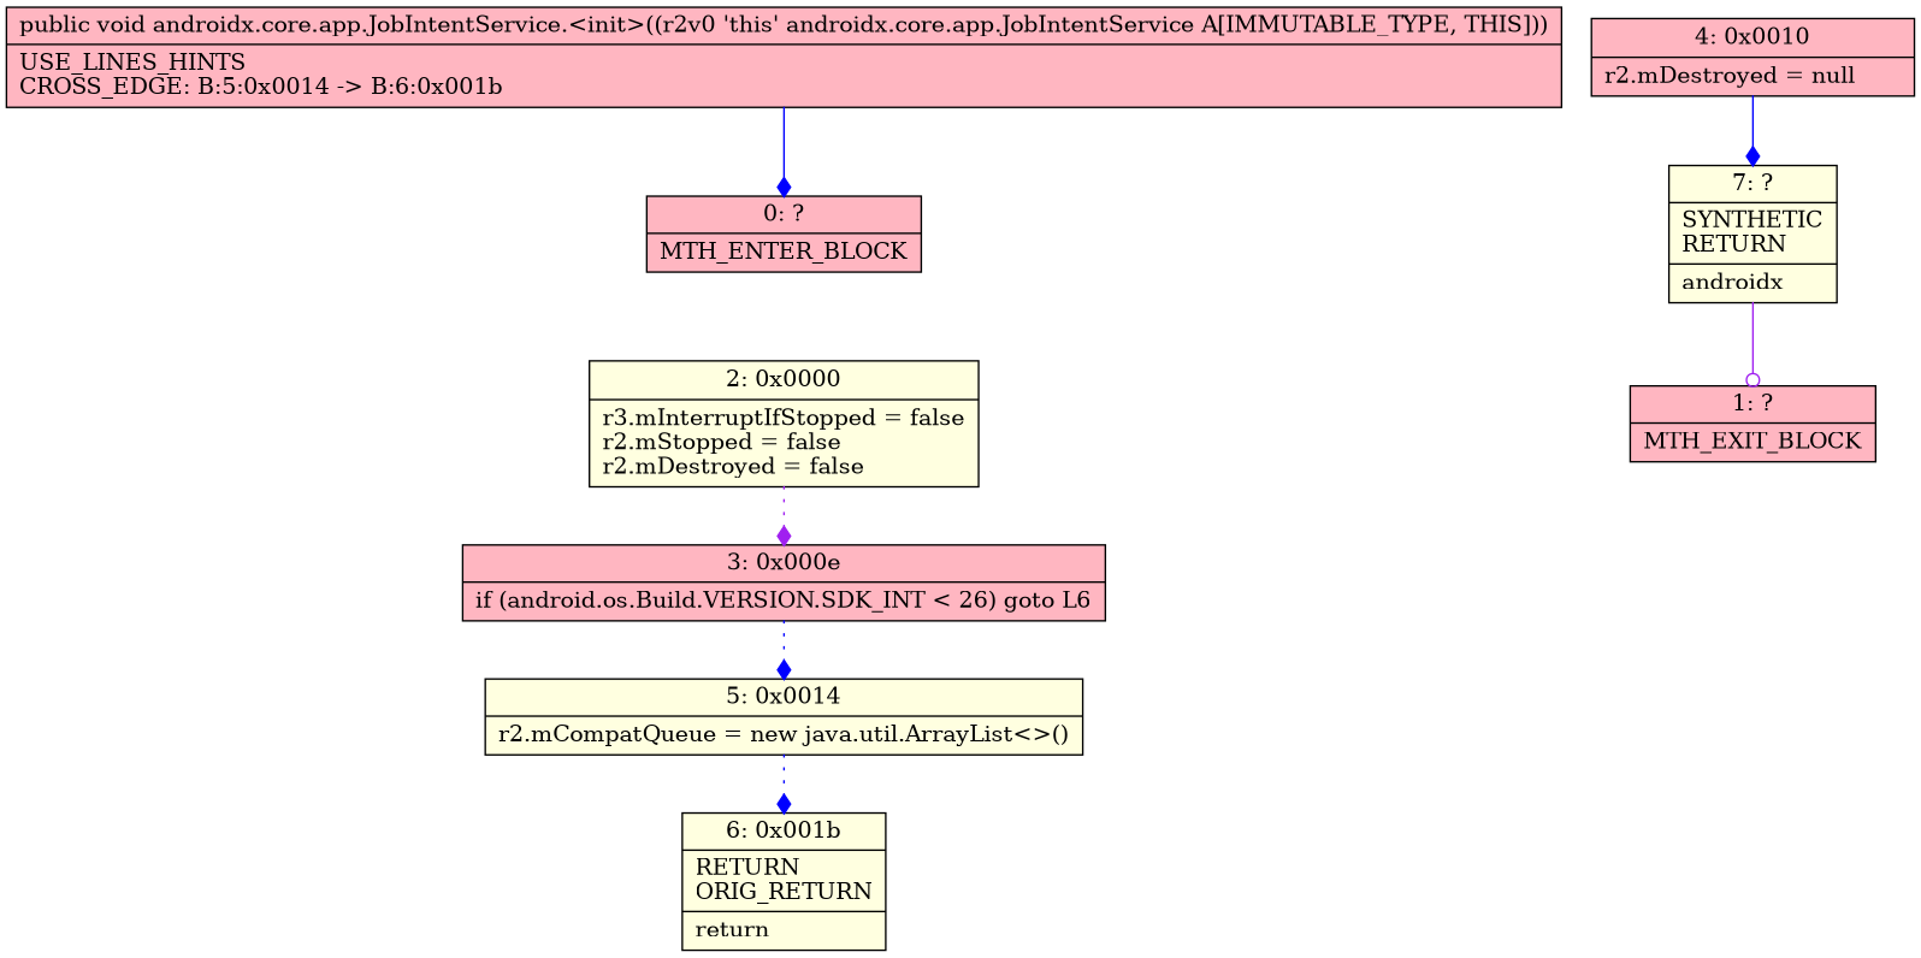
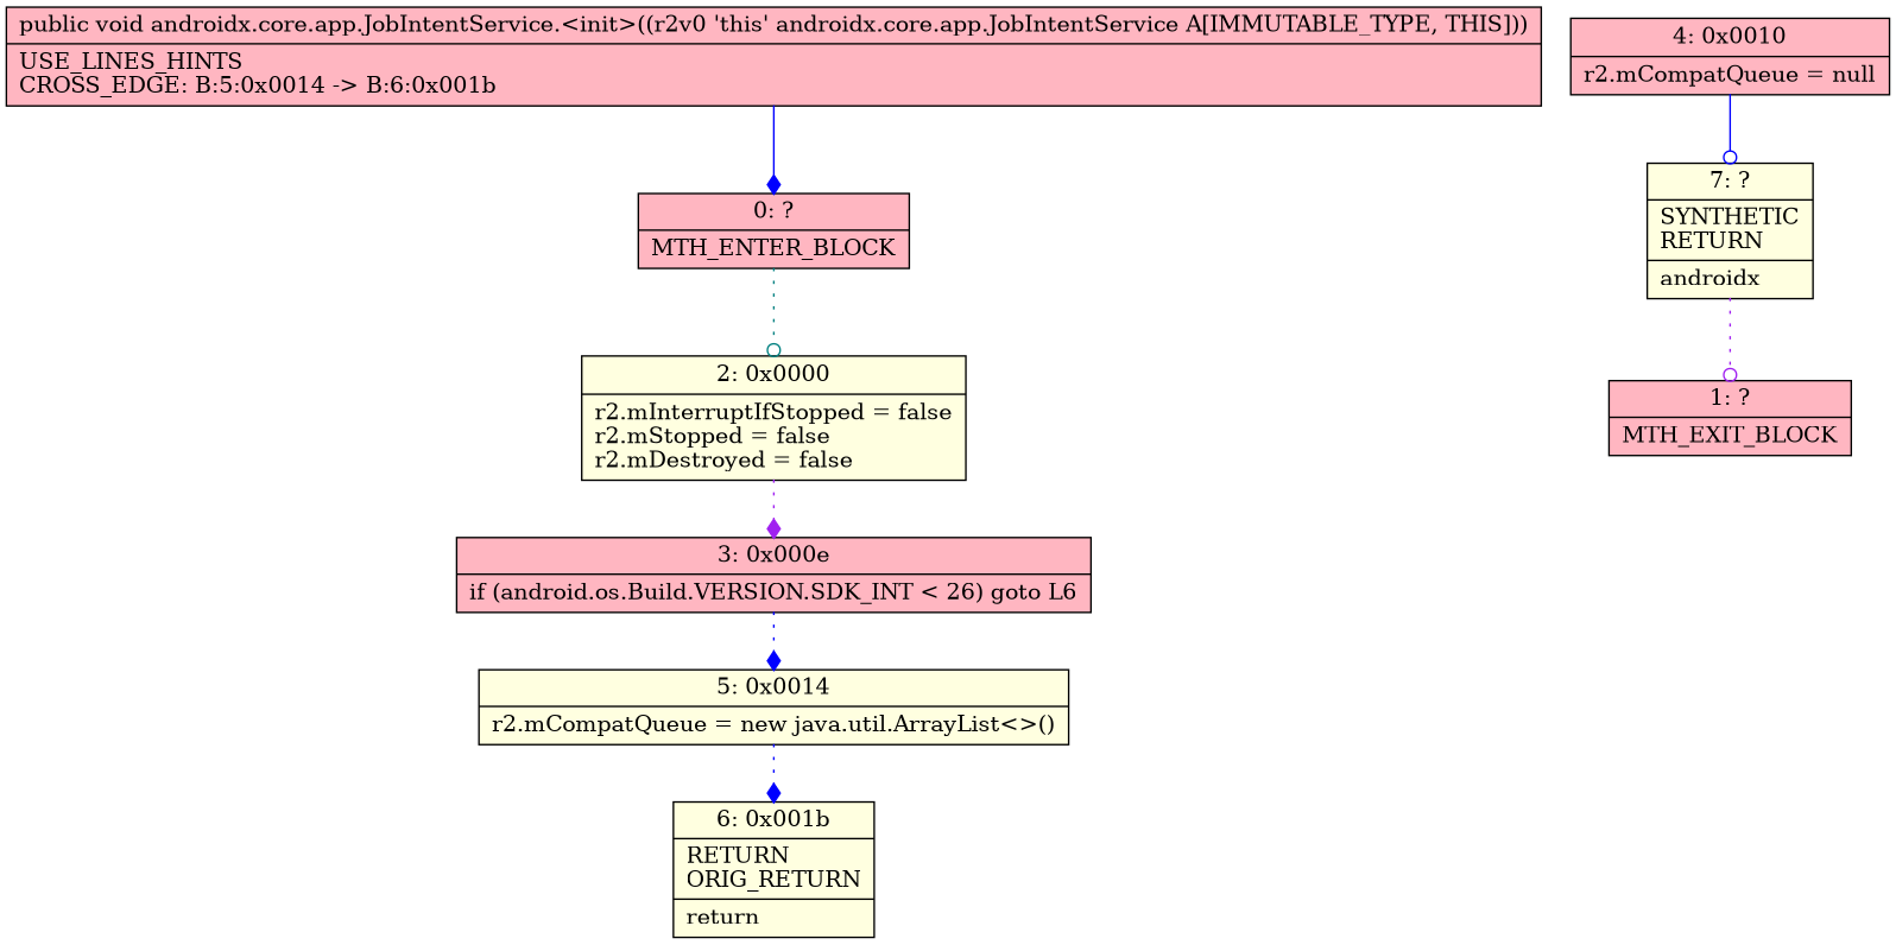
  digraph {
    node [fillcolor=lightpink shape=record style=filled]
    edge [arrowhead=diamond color=blue style=dotted]
    n1 [label="{0\:\ ?|MTH_ENTER_BLOCK\l}"]
-   n2 [fillcolor=lightyellow label="{2\:\ 0x0000|r3.mInterruptIfStopped = false\lr2.mStopped = false\lr2.mDestroyed = false\l}"]
+   n2 [fillcolor=lightyellow label="{2\:\ 0x0000|r2.mInterruptIfStopped = false\lr2.mStopped = false\lr2.mDestroyed = false\l}"]
    n3 [label="{3\:\ 0x000e|if (android.os.Build.VERSION.SDK_INT \< 26) goto L6\l}"]
    n4 [fillcolor=lightyellow label="{5\:\ 0x0014|r2.mCompatQueue = new java.util.ArrayList\<\>()\l}"]
-   n5 [label="{4\:\ 0x0010|r2.mDestroyed = null\l}"]
+   n5 [label="{4\:\ 0x0010|r2.mCompatQueue = null\l}"]
    n6 [fillcolor=lightyellow label="{7\:\ ?|SYNTHETIC\lRETURN\l|androidx\l}"]
    n7 [fillcolor=lightyellow label="{6\:\ 0x001b|RETURN\lORIG_RETURN\l|return\l}"]
    n8 [label="{1\:\ ?|MTH_EXIT_BLOCK\l}"]
    n9 [label="{public void androidx.core.app.JobIntentService.\<init\>((r2v0 'this' androidx.core.app.JobIntentService A[IMMUTABLE_TYPE, THIS]))  | USE_LINES_HINTS\lCROSS_EDGE: B:5:0x0014 \-\> B:6:0x001b\l}"]
+   n1 -> n2 [arrowhead=odot color=teal]
    n2 -> n3 [color=purple]
    n3 -> n4
    n4 -> n7
-   n5 -> n6 [style=solid]
-   n6 -> n8 [arrowhead=odot color=purple style=solid]
+   n5 -> n6 [arrowhead=odot style=solid]
+   n6 -> n8 [arrowhead=odot color=purple]
    n9 -> n1 [style=solid]
  }
